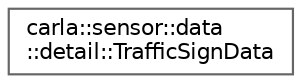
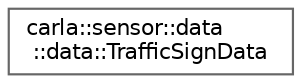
  digraph {
    rankdir=LR
-   n1 [color=grey40 fillcolor=white fontname=Helvetica fontsize=10 height=0.2 label="carla::sensor::data\l::detail::TrafficSignData" shape=box style=filled width=0.4]
+   n1 [color=grey40 fillcolor=white fontname=Helvetica fontsize=10 height=0.2 label="carla::sensor::data\l::data::TrafficSignData" shape=box style=filled width=0.4]
  }
